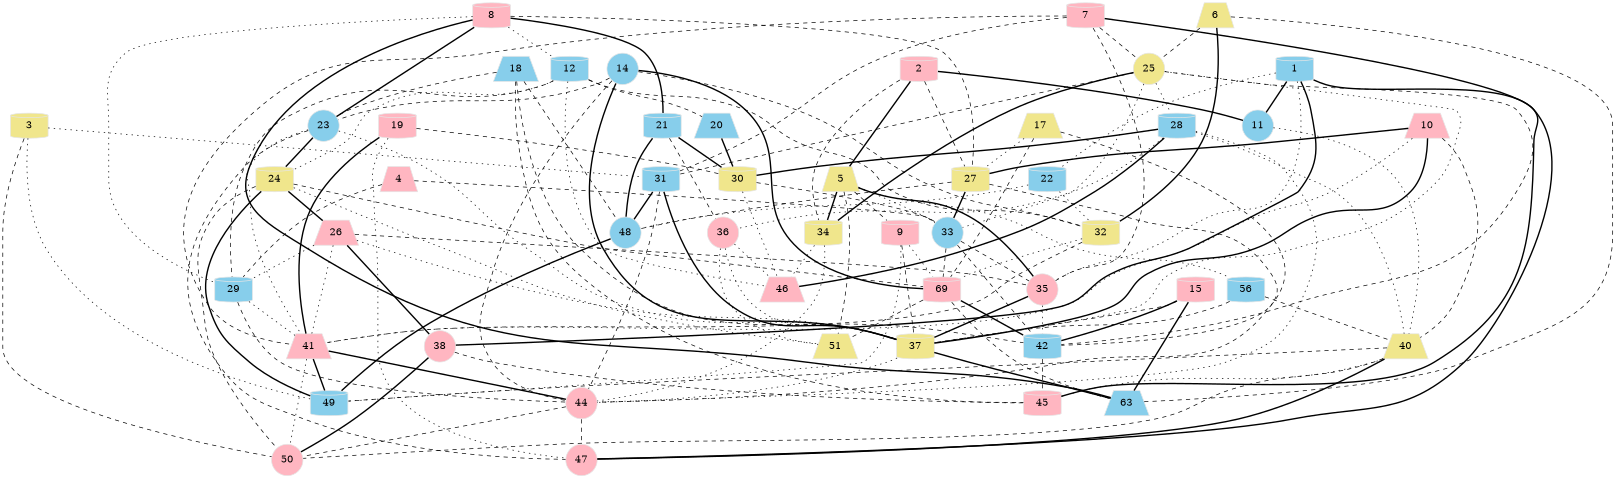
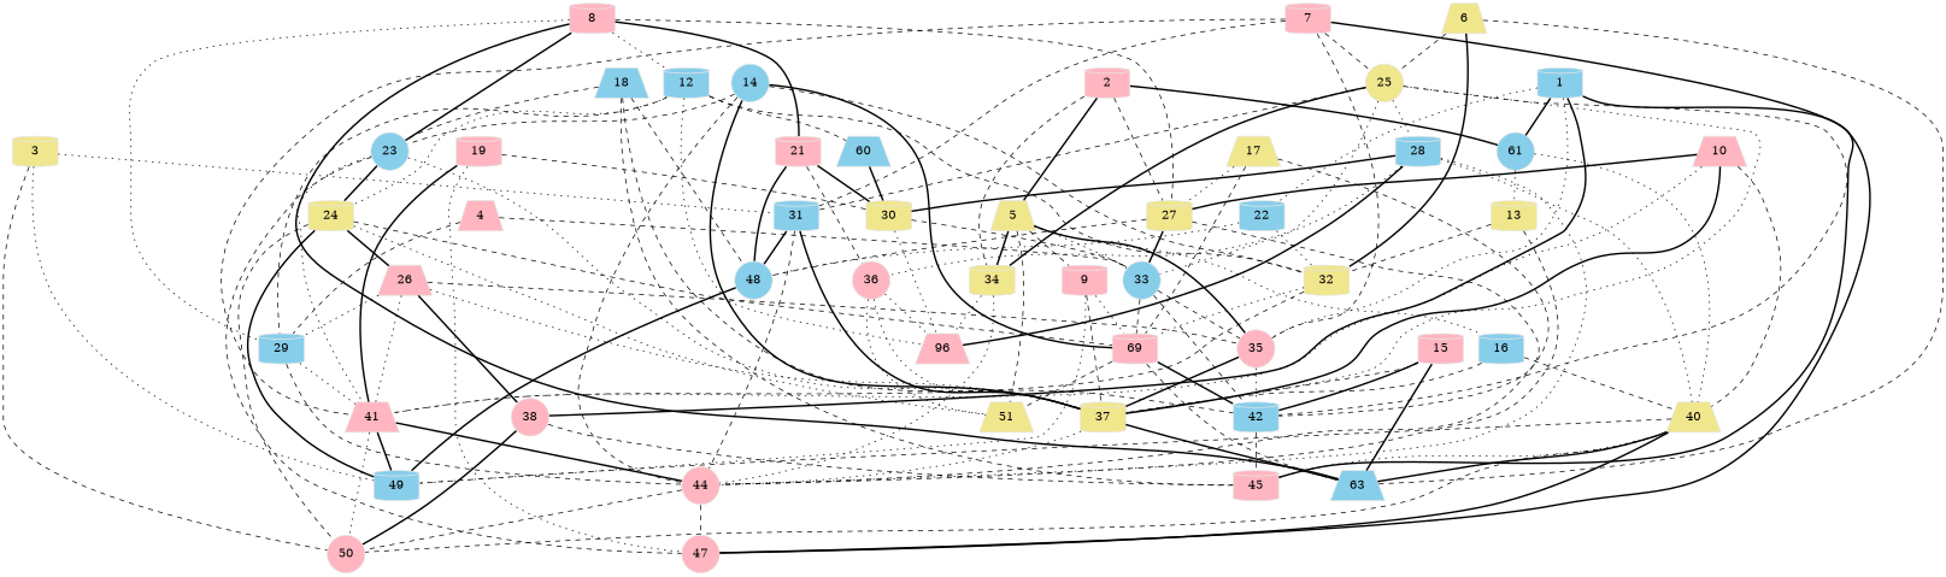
  graph {
    node [color=gray90 fillcolor=lightpink shape=cylinder style=filled]
    edge [style=dashed weight=1.0]
    1 [fillcolor=skyblue]
-   11 [fillcolor=skyblue shape=circle]
+   11 [fillcolor=skyblue shape=circle label=61]
    22 [fillcolor=skyblue]
    35 [shape=circle]
    38 [shape=circle]
    47 [shape=circle]
    40 [fillcolor=khaki shape=trapezium]
+   13 [fillcolor=khaki]
    32 [fillcolor=khaki]
    48 [fillcolor=skyblue shape=circle]
    37 [fillcolor=khaki]
    42 [fillcolor=skyblue]
    50 [shape=circle]
    45
    2
    5 [fillcolor=khaki shape=trapezium]
    27 [fillcolor=khaki]
    34 [fillcolor=khaki]
    33 [fillcolor=skyblue shape=circle]
    9
-   16 [fillcolor=skyblue label=56]
+   16 [fillcolor=skyblue]
    51 [fillcolor=khaki shape=trapezium]
    44 [shape=circle]
-   46 [shape=trapezium]
+   46 [shape=trapezium label=96]
    3 [fillcolor=khaki]
    31 [fillcolor=skyblue]
    49 [fillcolor=skyblue]
    4 [shape=trapezium]
    29 [fillcolor=skyblue]
    41 [shape=trapezium]
    n31 [label=69]
    6 [fillcolor=khaki shape=trapezium]
    25 [fillcolor=khaki shape=circle]
    n34 [fillcolor=skyblue label=63 shape=trapezium]
    28 [fillcolor=skyblue]
    7
    8
    12 [fillcolor=skyblue]
-   21 [fillcolor=skyblue]
+   21
    23 [fillcolor=skyblue shape=circle]
-   20 [fillcolor=skyblue shape=trapezium]
+   20 [fillcolor=skyblue shape=trapezium label=60]
    24 [fillcolor=khaki]
    30 [fillcolor=khaki]
    36 [shape=circle]
    10 [shape=trapezium]
    26 [shape=trapezium]
    14 [fillcolor=skyblue shape=circle]
    15
    17 [fillcolor=khaki shape=trapezium]
    18 [fillcolor=skyblue shape=trapezium]
    19
    1 -- 11 [style=bold]
    1 -- 22 [style=dotted]
    1 -- 35 [style=dotted]
    1 -- 38 [style=bold]
    1 -- 47 [style=bold]
    11 -- 40 [style=dotted]
+   11 -- 13 [style=dotted]
    22 -- 32 [style=dotted]
    22 -- 48 [style=dotted]
    35 -- 37 [style=bold]
    35 -- 42 [style=dotted]
    38 -- 50 [style=bold]
    38 -- 45
    40 -- 47 [style=bold]
    40 -- 50
    40 -- 45 [style=dotted]
    40 -- 49
+   40 -- n34 [style=bold]
+   13 -- 32
+   13 -- 44
    32 -- 41
    32 -- n31 [style=dotted]
    48 -- 49 [style=bold]
    37 -- 44 [style=dotted]
    37 -- n34 [style=bold]
    42 -- 45 [weight=2.0]
    2 -- 11 [style=bold]
    2 -- 5 [style=bold]
    2 -- 27
    2 -- 34
    5 -- 35 [style=bold weight=2.0]
    5 -- 34 [style=bold]
    5 -- 33 [style=dotted weight=2.0]
    5 -- 9
    5 -- 16 [style=dotted]
    5 -- 51
    27 -- 48
    27 -- 33 [style=bold]
    27 -- 44
    34 -- 44 [style=dotted]
    34 -- 46 [style=dotted]
    33 -- 35
    33 -- 42
    33 -- n31
    9 -- 37
    9 -- 49 [style=dotted]
    9 -- n31 [style=dotted weight=2.0]
    16 -- 40
    16 -- 37
    44 -- 47
    44 -- 50
    3 -- 50
    3 -- 31 [style=dotted]
    3 -- 49 [style=dotted]
    31 -- 48 [style=bold]
    31 -- 37 [style=bold weight=2.0]
    31 -- 44 [weight=2.0]
    4 -- 33
    4 -- 29
    29 -- 44
    29 -- 41 [style=dotted]
    41 -- 50 [style=dotted]
    41 -- 44 [style=bold]
    41 -- 49 [style=bold]
    n31 -- 42 [style=bold]
    n31 -- 51
    n31 -- n34
    6 -- 32 [style=bold]
    6 -- 25
    6 -- n34
    25 -- 37 [style=dotted]
    25 -- 42
    25 -- 34 [style=bold]
    25 -- 33 [style=dotted]
    25 -- 31
    25 -- 28 [style=dotted]
    28 -- 40 [style=dotted]
    28 -- 44 [style=dotted]
    28 -- 46 [style=bold]
    28 -- 30 [style=bold]
    28 -- 36 [style=dotted]
    7 -- 35
    7 -- 45 [style=bold]
    7 -- 31
    7 -- 41
    7 -- 25
    8 -- 27
    8 -- 29 [style=dotted]
    8 -- n34 [style=bold]
    8 -- 12 [style=dotted]
    8 -- 21 [style=bold]
    8 -- 23 [style=bold]
    12 -- 32
    12 -- 46 [style=dotted]
    12 -- 29
    12 -- 20
    12 -- 24 [style=dotted]
    21 -- 48 [style=bold]
    21 -- 30 [style=bold]
    21 -- 36
    23 -- 47
    23 -- 37 [style=dotted]
    23 -- 41 [style=dotted]
    23 -- 24 [style=bold]
    20 -- 30 [style=bold]
    24 -- 50
    24 -- 51 [style=dotted]
    24 -- 49 [style=bold]
    24 -- n31
    24 -- 26 [style=bold]
    30 -- 33
    30 -- 46 [style=dotted]
    36 -- 37 [style=dotted]
    36 -- 51 [style=dotted]
    36 -- 46 [style=dotted]
    10 -- 40
    10 -- 37 [style=bold]
    10 -- 27 [style=bold]
    10 -- 41 [style=dotted]
    26 -- 35
    26 -- 38 [style=bold]
    26 -- 37 [style=dotted]
    26 -- 29 [style=dotted]
    26 -- 41 [style=dotted]
    14 -- 32
    14 -- 37 [style=bold]
    14 -- 44
    14 -- n31 [style=bold]
    14 -- 23
    15 -- 37
    15 -- 42 [style=bold]
    15 -- n34 [style=bold]
    17 -- 42
    17 -- 27 [style=dotted]
    17 -- n31
    18 -- 48 [weight=2.0]
    18 -- 42
    18 -- 45
    18 -- 23
    19 -- 47 [style=dotted]
    19 -- 41 [style=bold]
    19 -- 30
  }
